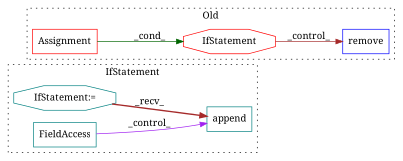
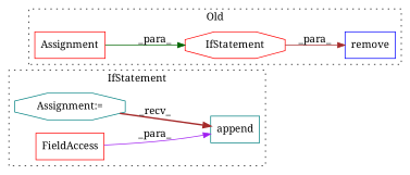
  digraph {
    fontname="Noto Serif"
    rankdir=LR
    node [a=32 color=teal fontname="Noto Serif" l="7,1" shape=box]
    edge [color=brown fontname="Noto Serif" style=solid]
    n1 [label=append s="4942,4962"]
-   n2 [a=7 l=2 label="IfStatement:=" s=4774 shape=octagon]
-   n3 [a=22 l=13 label=FieldAccess s=4949]
+   n2 [a=7 l=2 label="Assignment:=" s=4774 shape=octagon]
+   n3 [a=22 color=red l=13 label=FieldAccess s=4949]
    n4 [color=blue label=remove s="2675,2699"]
    n5 [a=25 color=red l="4,2" label=IfStatement s="2629,2658" shape=octagon]
    n6 [a=42 color=red label=Assignment l=""]
    subgraph cluster_1 {
      label=IfStatement
      style=dotted
      n1
      n2
      n3
    }
    subgraph cluster_2 {
      label=Old
      style=dotted
      n4
      n5
      n6
    }
    n2 -> n1 [label=_recv_ style=bold]
-   n3 -> n1 [color=purple label=_control_]
-   n5 -> n4 [label=_control_]
-   n6 -> n5 [color=darkgreen label=_cond_]
+   n3 -> n1 [color=purple label=_para_]
+   n5 -> n4 [label=_para_]
+   n6 -> n5 [color=darkgreen label=_para_]
  }
